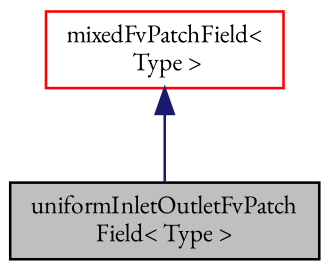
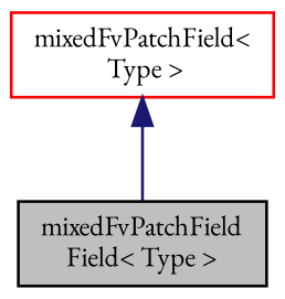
  digraph {
    fontname="EB Garamond"
    node [fontname="EB Garamond" fontsize=10 shape=record]
-   n1 [color=black fillcolor=grey75 fontcolor=black height=0.2 label="uniformInletOutletFvPatch\lField\< Type \>" style=filled width=0.4]
+   n1 [color=black fillcolor=grey75 fontcolor=black height=0.2 label="mixedFvPatchField\lField\< Type \>" style=filled width=0.4]
    n2 [color=red height=0.2 label="mixedFvPatchField\<\l Type \>" width=0.4]
    n2 -> n1 [color=midnightblue dir=back fontname="EB Garamond" fontsize=10 labelfontname=FreeSans labelfontsize=10 style=solid]
  }
